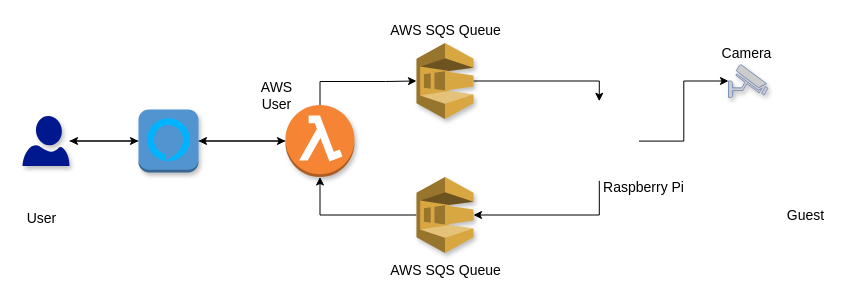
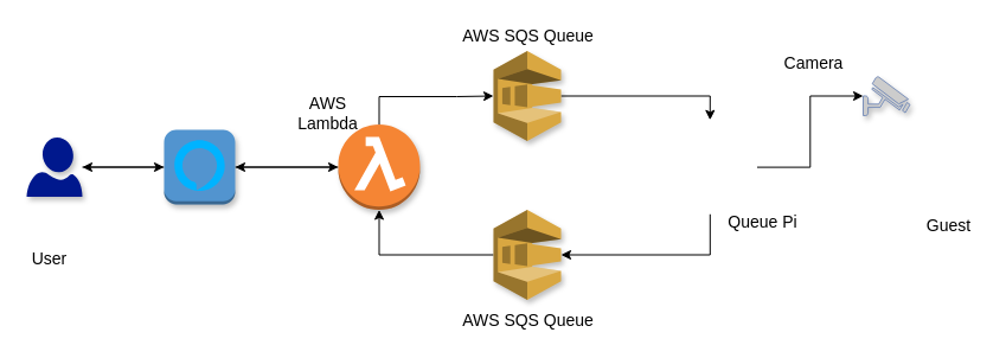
  <mxCell id="0" />
  <mxCell id="1" parent="0" />
  <mxCell id="2" style="edgeStyle=orthogonalEdgeStyle;rounded=0;orthogonalLoop=1;jettySize=auto;html=1;entryX=0;entryY=0.5;entryDx=0;entryDy=0;entryPerimeter=0;" edge="1" parent="1" source="4" target="9"><mxGeometry relative="1" as="geometry" /></mxCell>
  <mxCell id="3" style="edgeStyle=orthogonalEdgeStyle;rounded=0;orthogonalLoop=1;jettySize=auto;html=1;" edge="1" parent="1" source="4" target="6"><mxGeometry relative="1" as="geometry" /></mxCell>
  <mxCell id="4" value="" style="outlineConnect=0;dashed=0;verticalLabelPosition=bottom;verticalAlign=top;align=center;html=1;shape=mxgraph.aws3.alexa_voice_service;fillColor=#5294CF;gradientColor=none;shadow=1;" vertex="1" parent="1"><mxGeometry x="138" y="109" width="60" height="63" as="geometry" /></mxCell>
  <mxCell id="5" style="edgeStyle=orthogonalEdgeStyle;rounded=0;orthogonalLoop=1;jettySize=auto;html=1;entryX=0;entryY=0.5;entryDx=0;entryDy=0;entryPerimeter=0;" edge="1" parent="1" source="6" target="4"><mxGeometry relative="1" as="geometry" /></mxCell>
  <mxCell id="6" value="" style="aspect=fixed;pointerEvents=1;shadow=1;dashed=0;html=1;strokeColor=none;labelPosition=center;verticalLabelPosition=bottom;verticalAlign=top;align=center;fillColor=#00188D;shape=mxgraph.azure.user" vertex="1" parent="1"><mxGeometry x="22" y="115.5" width="47" height="50" as="geometry" /></mxCell>
  <mxCell id="7" style="edgeStyle=orthogonalEdgeStyle;rounded=0;orthogonalLoop=1;jettySize=auto;html=1;entryX=0;entryY=0.5;entryDx=0;entryDy=0;entryPerimeter=0;" edge="1" parent="1" source="9" target="11"><mxGeometry relative="1" as="geometry"><Array as="points"><mxPoint x="320" y="81" /><mxPoint x="385" y="81" /></Array></mxGeometry></mxCell>
  <mxCell id="8" style="edgeStyle=orthogonalEdgeStyle;rounded=0;orthogonalLoop=1;jettySize=auto;html=1;entryX=1;entryY=0.5;entryDx=0;entryDy=0;entryPerimeter=0;" edge="1" parent="1" source="9" target="4"><mxGeometry relative="1" as="geometry" /></mxCell>
  <mxCell id="9" value="" style="outlineConnect=0;dashed=0;verticalLabelPosition=bottom;verticalAlign=top;align=center;html=1;shape=mxgraph.aws3.lambda_function;fillColor=#F58534;gradientColor=none;shadow=1;" vertex="1" parent="1"><mxGeometry x="285" y="104.5" width="69" height="72" as="geometry" /></mxCell>
  <mxCell id="10" style="edgeStyle=orthogonalEdgeStyle;rounded=0;orthogonalLoop=1;jettySize=auto;html=1;entryX=0.5;entryY=0;entryDx=0;entryDy=0;" edge="1" parent="1" source="11" target="14"><mxGeometry relative="1" as="geometry" /></mxCell>
  <mxCell id="11" value="" style="outlineConnect=0;dashed=0;verticalLabelPosition=bottom;verticalAlign=top;align=center;html=1;shape=mxgraph.aws3.sqs;fillColor=#D9A741;gradientColor=none;shadow=1;" vertex="1" parent="1"><mxGeometry x="416" y="42.5" width="57" height="76" as="geometry" /></mxCell>
  <mxCell id="12" style="edgeStyle=orthogonalEdgeStyle;rounded=0;orthogonalLoop=1;jettySize=auto;html=1;entryX=0;entryY=0.5;entryDx=0;entryDy=0;entryPerimeter=0;" edge="1" parent="1" source="14" target="17"><mxGeometry relative="1" as="geometry" /></mxCell>
  <mxCell id="13" style="edgeStyle=orthogonalEdgeStyle;rounded=0;orthogonalLoop=1;jettySize=auto;html=1;entryX=1;entryY=0.5;entryDx=0;entryDy=0;entryPerimeter=0;" edge="1" parent="1" source="14" target="19"><mxGeometry relative="1" as="geometry"><Array as="points"><mxPoint x="599" y="215" /></Array></mxGeometry></mxCell>
  <mxCell id="14" value="" style="shape=image;html=1;verticalAlign=top;verticalLabelPosition=bottom;labelBackgroundColor=#ffffff;imageAspect=0;aspect=fixed;image=https://cdn0.iconfinder.com/data/icons/flat-round-system/512/raspberry-128.png;imageBackground=none;imageBorder=none;" vertex="1" parent="1"><mxGeometry x="559" y="100.75" width="79.5" height="79.5" as="geometry" /></mxCell>
  <mxCell id="15" value="" style="shape=image;html=1;verticalAlign=top;verticalLabelPosition=bottom;labelBackgroundColor=#ffffff;imageAspect=0;aspect=fixed;image=https://cdn2.iconfinder.com/data/icons/vehicles-7/24/vehicles-15-128.png" vertex="1" parent="1"><mxGeometry x="772" y="113" width="55" height="55" as="geometry" /></mxCell>
  <mxCell id="16" value="" style="shape=image;html=1;verticalAlign=top;verticalLabelPosition=bottom;labelBackgroundColor=#ffffff;imageAspect=0;aspect=fixed;image=https://cdn2.iconfinder.com/data/icons/architecture-interior/24/architecture-interior-30-128.png" vertex="1" parent="1"><mxGeometry x="715" y="105" width="71" height="71" as="geometry" /></mxCell>
  <mxCell id="17" value="" style="fontColor=#0066CC;verticalAlign=top;verticalLabelPosition=bottom;labelPosition=center;align=center;html=1;outlineConnect=0;fillColor=#CCCCCC;strokeColor=#6881B3;gradientColor=none;gradientDirection=north;strokeWidth=2;shape=mxgraph.networks.security_camera;shadow=1;" vertex="1" parent="1"><mxGeometry x="728" y="64" width="39.5" height="33" as="geometry" /></mxCell>
  <mxCell id="18" style="edgeStyle=orthogonalEdgeStyle;rounded=0;orthogonalLoop=1;jettySize=auto;html=1;entryX=0.5;entryY=1;entryDx=0;entryDy=0;entryPerimeter=0;" edge="1" parent="1" source="19" target="9"><mxGeometry relative="1" as="geometry" /></mxCell>
  <mxCell id="19" value="" style="outlineConnect=0;dashed=0;verticalLabelPosition=bottom;verticalAlign=top;align=center;html=1;shape=mxgraph.aws3.sqs;fillColor=#D9A741;gradientColor=none;shadow=1;" vertex="1" parent="1"><mxGeometry x="416" y="176.5" width="57" height="76" as="geometry" /></mxCell>
  <mxCell id="20" value="User" style="text;html=1;align=center;verticalAlign=middle;resizable=0;points=[];autosize=1;fontSize=14;" vertex="1" parent="1"><mxGeometry x="20.5" y="208" width="40" height="20" as="geometry" /></mxCell>
- <mxCell id="21" value="AWS &lt;br style=&quot;font-size: 14px;&quot;&gt;User" style="text;html=1;align=center;verticalAlign=middle;resizable=0;points=[];autosize=1;fontSize=14;" vertex="1" parent="1"><mxGeometry x="245" y="76" width="61" height="37" as="geometry" /></mxCell>
+ <mxCell id="21" value="AWS &lt;br style=&quot;font-size: 14px;&quot;&gt;Lambda" style="text;html=1;align=center;verticalAlign=middle;resizable=0;points=[];autosize=1;fontSize=14;" vertex="1" parent="1"><mxGeometry x="245" y="76" width="61" height="37" as="geometry" /></mxCell>
  <mxCell id="22" value="AWS SQS Queue" style="text;html=1;align=center;verticalAlign=middle;resizable=0;points=[];autosize=1;fontSize=14;" vertex="1" parent="1"><mxGeometry x="384" y="20" width="121" height="20" as="geometry" /></mxCell>
  <mxCell id="23" value="AWS SQS Queue" style="text;html=1;align=center;verticalAlign=middle;resizable=0;points=[];autosize=1;fontSize=14;" vertex="1" parent="1"><mxGeometry x="384" y="260" width="121" height="20" as="geometry" /></mxCell>
- <mxCell id="24" value="Raspberry Pi" style="text;html=1;align=center;verticalAlign=middle;resizable=0;points=[];autosize=1;fontSize=14;" vertex="1" parent="1"><mxGeometry x="597" y="176.5" width="91" height="20" as="geometry" /></mxCell>
- <mxCell id="25" value="Camera" style="text;html=1;align=center;verticalAlign=middle;resizable=0;points=[];autosize=1;fontSize=14;" vertex="1" parent="1"><mxGeometry x="716" y="42.5" width="60" height="20" as="geometry" /></mxCell>
- <mxCell id="26" value="Guest" style="text;html=1;align=center;verticalAlign=middle;resizable=0;points=[];autosize=1;fontSize=14;" vertex="1" parent="1"><mxGeometry x="781.5" y="205.25" width="47" height="20" as="geometry" /></mxCell>
+ <mxCell id="24" value="Queue Pi" style="text;html=1;align=center;verticalAlign=middle;resizable=0;points=[];autosize=1;fontSize=14;" vertex="1" parent="1"><mxGeometry x="597" y="176.5" width="91" height="20" as="geometry" /></mxCell>
+ <mxCell id="25" value="Camera" style="text;html=1;align=center;verticalAlign=middle;resizable=0;points=[];autosize=1;fontSize=14;" vertex="1" parent="1"><mxGeometry x="656" y="42.5" width="60" height="20" as="geometry" /></mxCell>
+ <mxCell id="26" value="Guest" style="text;html=1;align=center;verticalAlign=middle;resizable=0;points=[];autosize=1;fontSize=14;" vertex="1" parent="1"><mxGeometry x="776.5" y="180.25" width="47" height="20" as="geometry" /></mxCell>
